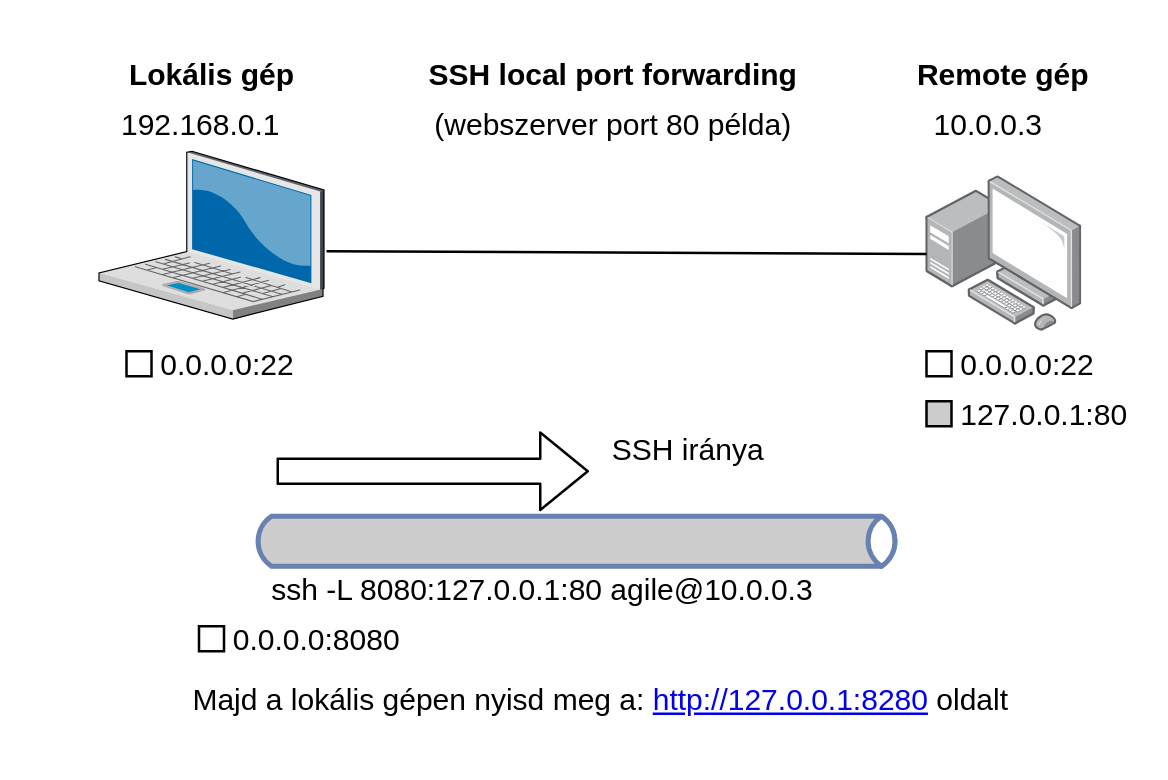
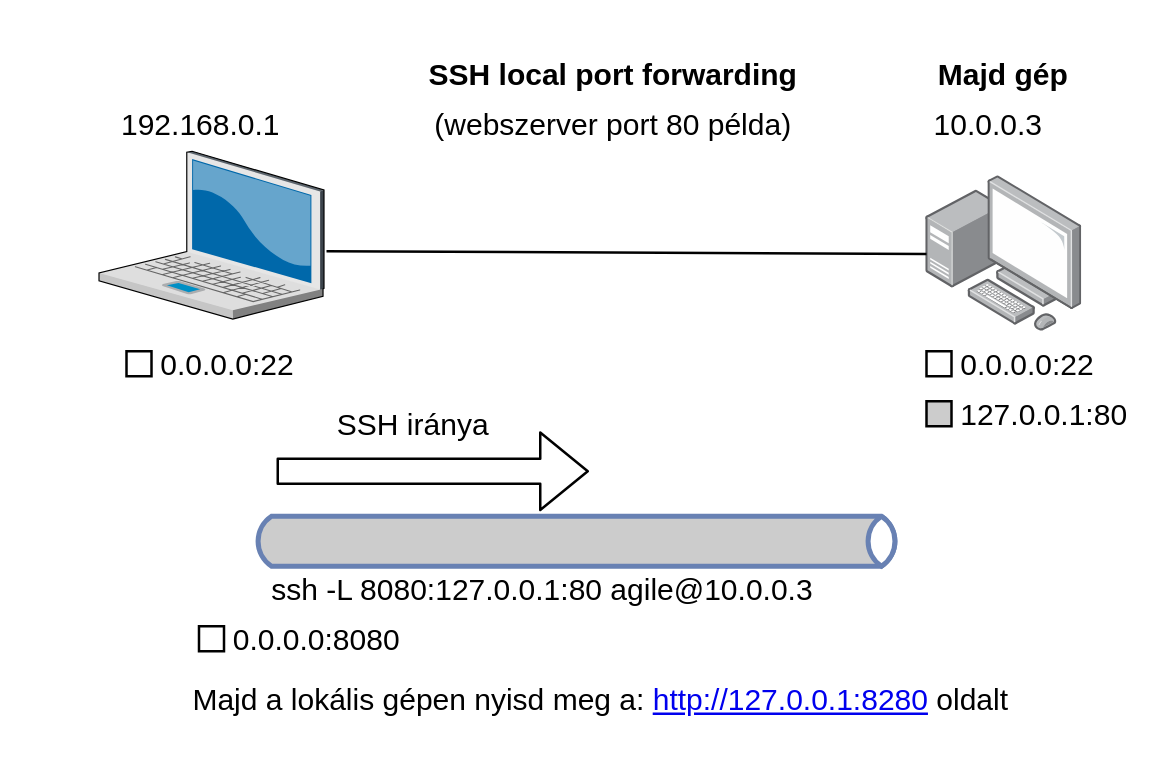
  <mxCell id="0" />
  <mxCell id="1" parent="0" />
  <mxCell id="2" value="" style="points=[];aspect=fixed;html=1;align=center;shadow=0;dashed=0;image;image=img/lib/allied_telesis/computer_and_terminals/Personal_Computer_with_Server.svg;" parent="1" vertex="1"><mxGeometry x="370" y="70" width="62.4" height="62.4" as="geometry" /></mxCell>
  <mxCell id="3" value="&amp;nbsp;ssh -L 8080:127.0.0.1:80 agile@10.0.0.3" style="text;html=1;strokeColor=none;fillColor=none;align=center;verticalAlign=middle;whiteSpace=wrap;rounded=0;" parent="1" vertex="1"><mxGeometry x="20" y="226" width="390" height="20" as="geometry" /></mxCell>
  <mxCell id="4" value="192.168.0.1" style="text;html=1;strokeColor=none;fillColor=none;align=center;verticalAlign=middle;whiteSpace=wrap;rounded=0;" parent="1" vertex="1"><mxGeometry x="30" y="40" width="100" height="20" as="geometry" /></mxCell>
  <mxCell id="5" value="0.0.0.0:22" style="fontStyle=0;labelPosition=right;verticalLabelPosition=middle;align=left;verticalAlign=middle;spacingLeft=2;" parent="1" vertex="1"><mxGeometry x="370" y="140" width="10" height="10" as="geometry" /></mxCell>
  <mxCell id="6" value="127.0.0.1:80" style="fontStyle=0;labelPosition=right;verticalLabelPosition=middle;align=left;verticalAlign=middle;spacingLeft=2;fillColor=#cccccc;" parent="1" vertex="1"><mxGeometry x="370" y="160" width="10" height="10" as="geometry" /></mxCell>
  <mxCell id="7" value="0.0.0.0:22" style="fontStyle=0;labelPosition=right;verticalLabelPosition=middle;align=left;verticalAlign=middle;spacingLeft=2;" parent="1" vertex="1"><mxGeometry x="50" y="140" width="10" height="10" as="geometry" /></mxCell>
  <mxCell id="8" value="0.0.0.0:8080" style="fontStyle=0;labelPosition=right;verticalLabelPosition=middle;align=left;verticalAlign=middle;spacingLeft=2;" parent="1" vertex="1"><mxGeometry x="79" y="250" width="10" height="10" as="geometry" /></mxCell>
  <mxCell id="9" value="" style="html=1;outlineConnect=0;fillColor=#CCCCCC;strokeColor=#6881B3;gradientColor=none;gradientDirection=north;strokeWidth=2;shape=mxgraph.networks.bus;gradientColor=none;gradientDirection=north;fontColor=#ffffff;perimeter=backbonePerimeter;backboneSize=20;" parent="1" vertex="1"><mxGeometry x="100" y="206" width="260" height="20" as="geometry" /></mxCell>
  <mxCell id="10" value="" style="shape=flexArrow;endArrow=classic;html=1;" parent="1" edge="1"><mxGeometry width="50" height="50" relative="1" as="geometry"><mxPoint x="110" y="188" as="sourcePoint" /><mxPoint x="235" y="188" as="targetPoint" /></mxGeometry></mxCell>
- <mxCell id="11" value="SSH iránya" style="text;html=1;strokeColor=none;fillColor=none;align=center;verticalAlign=middle;whiteSpace=wrap;rounded=0;" parent="1" vertex="1"><mxGeometry x="240" y="170" width="70" height="20" as="geometry" /></mxCell>
+ <mxCell id="11" value="SSH iránya" style="text;html=1;strokeColor=none;fillColor=none;align=center;verticalAlign=middle;whiteSpace=wrap;rounded=0;" parent="1" vertex="1"><mxGeometry x="130" y="160" width="70" height="20" as="geometry" /></mxCell>
  <mxCell id="12" value="&lt;b&gt;SSH local port forwarding&lt;/b&gt;" style="text;html=1;strokeColor=none;fillColor=none;align=center;verticalAlign=middle;whiteSpace=wrap;rounded=0;" parent="1" vertex="1"><mxGeometry x="145" y="20" width="200" height="20" as="geometry" /></mxCell>
  <mxCell id="13" value="" style="endArrow=none;html=1;exitX=1;exitY=0.75;exitDx=0;exitDy=0;" parent="1" target="2" edge="1"><mxGeometry width="50" height="50" relative="1" as="geometry"><mxPoint x="130" y="100" as="sourcePoint" /><mxPoint x="300" y="140" as="targetPoint" /></mxGeometry></mxCell>
  <mxCell id="14" value="" style="verticalLabelPosition=bottom;aspect=fixed;html=1;verticalAlign=top;strokeColor=none;align=center;outlineConnect=0;shape=mxgraph.citrix.laptop_2;" parent="1" vertex="1"><mxGeometry x="39" y="60" width="90" height="67.11" as="geometry" /></mxCell>
  <mxCell id="15" value="Majd a lokális gépen nyisd meg a: &lt;a href=&quot;http://127.0.0.1:8080&quot;&gt;http://127.0.0.1:8280&lt;/a&gt;&amp;nbsp;oldalt" style="text;html=1;strokeColor=none;fillColor=none;align=center;verticalAlign=middle;whiteSpace=wrap;rounded=0;" parent="1" vertex="1"><mxGeometry x="70" y="270" width="340" height="20" as="geometry" /></mxCell>
- <mxCell id="16" value="Lokális gép" style="text;html=1;strokeColor=none;fillColor=none;align=center;verticalAlign=middle;whiteSpace=wrap;rounded=0;fontStyle=1" parent="1" vertex="1"><mxGeometry x="49.5" y="20" width="69" height="20" as="geometry" /></mxCell>
- <mxCell id="17" value="Remote gép" style="text;html=1;strokeColor=none;fillColor=none;align=center;verticalAlign=middle;whiteSpace=wrap;rounded=0;fontStyle=1" parent="1" vertex="1"><mxGeometry x="361.2" y="20" width="80" height="20" as="geometry" /></mxCell>
+ <mxCell id="17" value="Majd gép" style="text;html=1;strokeColor=none;fillColor=none;align=center;verticalAlign=middle;whiteSpace=wrap;rounded=0;fontStyle=1" parent="1" vertex="1"><mxGeometry x="361.2" y="20" width="80" height="20" as="geometry" /></mxCell>
  <mxCell id="18" value="(webszerver port 80 példa)" style="text;html=1;strokeColor=none;fillColor=none;align=center;verticalAlign=middle;whiteSpace=wrap;rounded=0;" parent="1" vertex="1"><mxGeometry x="170" y="40" width="150" height="20" as="geometry" /></mxCell>
  <mxCell id="19" value="10.0.0.3" style="text;html=1;strokeColor=none;fillColor=none;align=center;verticalAlign=middle;whiteSpace=wrap;rounded=0;" parent="1" vertex="1"><mxGeometry x="345" y="40" width="100" height="20" as="geometry" /></mxCell>
